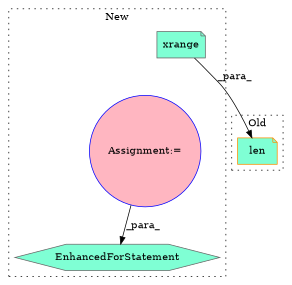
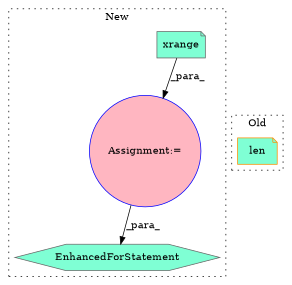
  digraph {
    node [a=32 color=gray40 fillcolor=aquamarine l="65,2" s="9377,9471" shape=note style=filled]
    n1 [l="7,1" label=xrange s="9450,9470"]
    n2 [a=7 color=blue fillcolor=lightpink label="Assignment:=" shape=circle]
    n3 [a=70 label=EnhancedForStatement shape=hexagon]
    n4 [color=darkorange l="4,1" label=len s="9225,9234"]
    subgraph cluster_1 {
      label=New
      style=dotted
      n1
      n2
      n3
    }
    subgraph cluster_2 {
      label=Old
      style=dotted
      n4
    }
-   n1 -> n4 [label=_para_]
+   n1 -> n2 [label=_para_]
    n2 -> n3 [label=_para_]
  }
